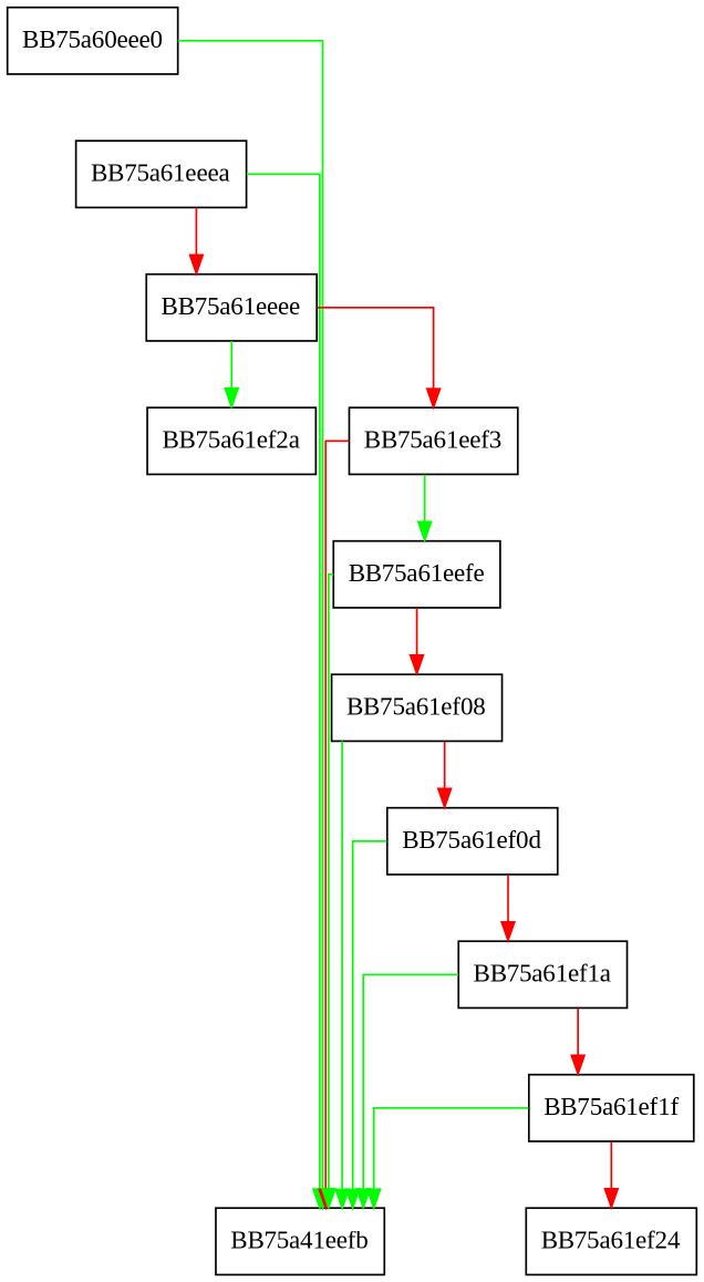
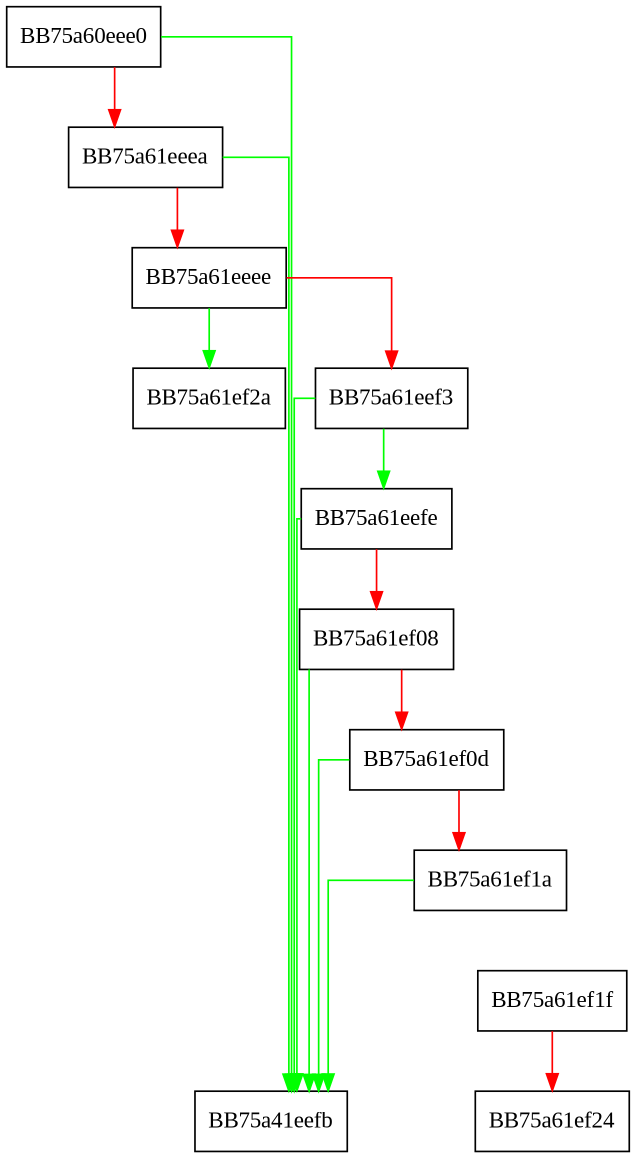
  digraph {
    fontname="Liberation Serif"
    splines=ortho
    node [fontname="Liberation Serif" shape=box]
    edge [color=green fontname="Liberation Serif"]
    n1 [label=BB75a60eee0]
    n2 [label=BB75a41eefb]
    BB75a61eeea
    BB75a61eeee
    BB75a61ef2a
    BB75a61eef3
    BB75a61eefe
    BB75a61ef08
    BB75a61ef0d
    BB75a61ef1a
    BB75a61ef1f
    BB75a61ef24
    n1 -> n2
+   n1 -> BB75a61eeea [color=red]
    BB75a61eeea -> n2
    BB75a61eeea -> BB75a61eeee [color=red]
    BB75a61eeee -> BB75a61ef2a
    BB75a61eeee -> BB75a61eef3 [color=red]
-   BB75a61eef3 -> n2 [color=red]
+   BB75a61eef3 -> n2
    BB75a61eef3 -> BB75a61eefe
    BB75a61eefe -> n2
    BB75a61eefe -> BB75a61ef08 [color=red]
    BB75a61ef08 -> n2
    BB75a61ef08 -> BB75a61ef0d [color=red]
    BB75a61ef0d -> n2
    BB75a61ef0d -> BB75a61ef1a [color=red]
    BB75a61ef1a -> n2
-   BB75a61ef1a -> BB75a61ef1f [color=red]
-   BB75a61ef1f -> n2
    BB75a61ef1f -> BB75a61ef24 [color=red]
  }
